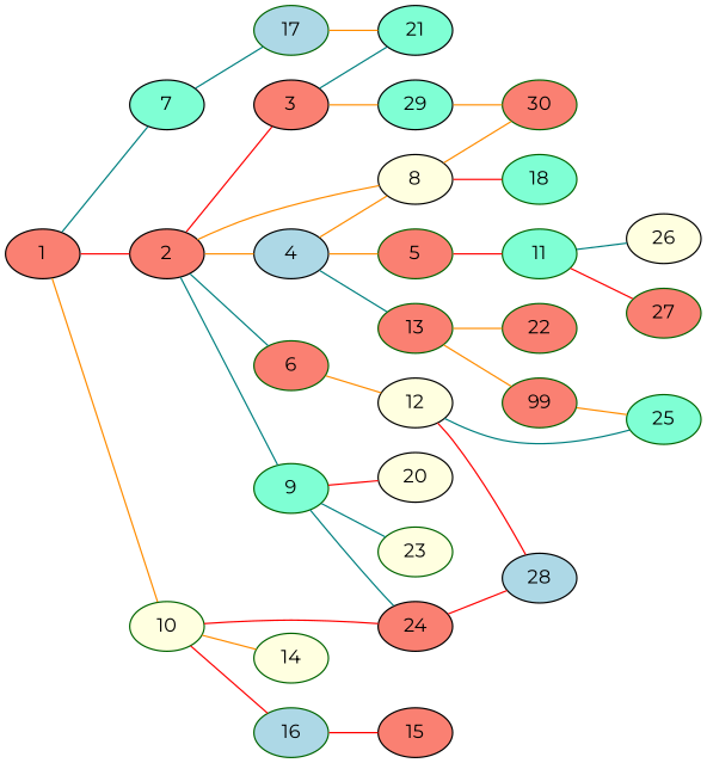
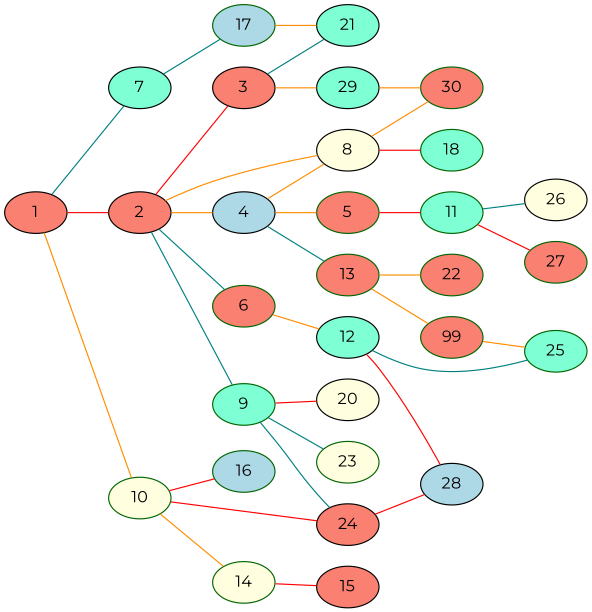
  graph {
    fontname=Montserrat
    rankdir=LR
    node [color=darkgreen fillcolor=salmon fontname=Montserrat style=filled]
    edge [color=darkorange fontname=Montserrat]
    1 [color=black]
    2 [color=black]
    7 [color=black fillcolor=aquamarine]
    10 [fillcolor=lightyellow]
    3 [color=black]
    4 [color=black fillcolor=lightblue]
    6
    8 [color=black fillcolor=lightyellow]
    9 [fillcolor=aquamarine]
    17 [fillcolor=lightblue]
    24 [color=black]
    14 [fillcolor=lightyellow]
    16 [fillcolor=lightblue]
    21 [color=black fillcolor=aquamarine]
    29 [color=black fillcolor=aquamarine]
    5
    13
-   12 [color=black fillcolor=lightyellow]
+   12 [color=black fillcolor=aquamarine]
    18 [fillcolor=aquamarine]
    30
    20 [color=black fillcolor=lightyellow]
    23 [fillcolor=lightyellow]
    28 [color=black fillcolor=lightblue]
    15 [color=black]
    11 [fillcolor=aquamarine]
    n26 [label=99]
    22
    25 [fillcolor=aquamarine]
    26 [color=black fillcolor=lightyellow]
    27
    1 -- 2 [color=red]
    1 -- 7 [color=teal]
    1 -- 10
    2 -- 3 [color=red]
    2 -- 4
    2 -- 6 [color=teal]
    2 -- 8
    2 -- 9 [color=teal]
    7 -- 17 [color=teal]
    10 -- 24 [color=red]
    10 -- 14
    10 -- 16 [color=red]
    3 -- 21 [color=teal]
    3 -- 29
    4 -- 8
    4 -- 5
    4 -- 13 [color=teal]
    6 -- 12
    8 -- 18 [color=red]
    8 -- 30
    9 -- 24 [color=teal]
    9 -- 20 [color=red]
    9 -- 23 [color=teal]
    17 -- 21
    24 -- 28 [color=red]
-   16 -- 15 [color=red]
+   14 -- 15 [color=red]
    29 -- 30
    5 -- 11 [color=red]
    13 -- n26
    13 -- 22
    12 -- 28 [color=red]
    12 -- 25 [color=teal]
    11 -- 26 [color=teal]
    11 -- 27 [color=red]
    n26 -- 25
  }
